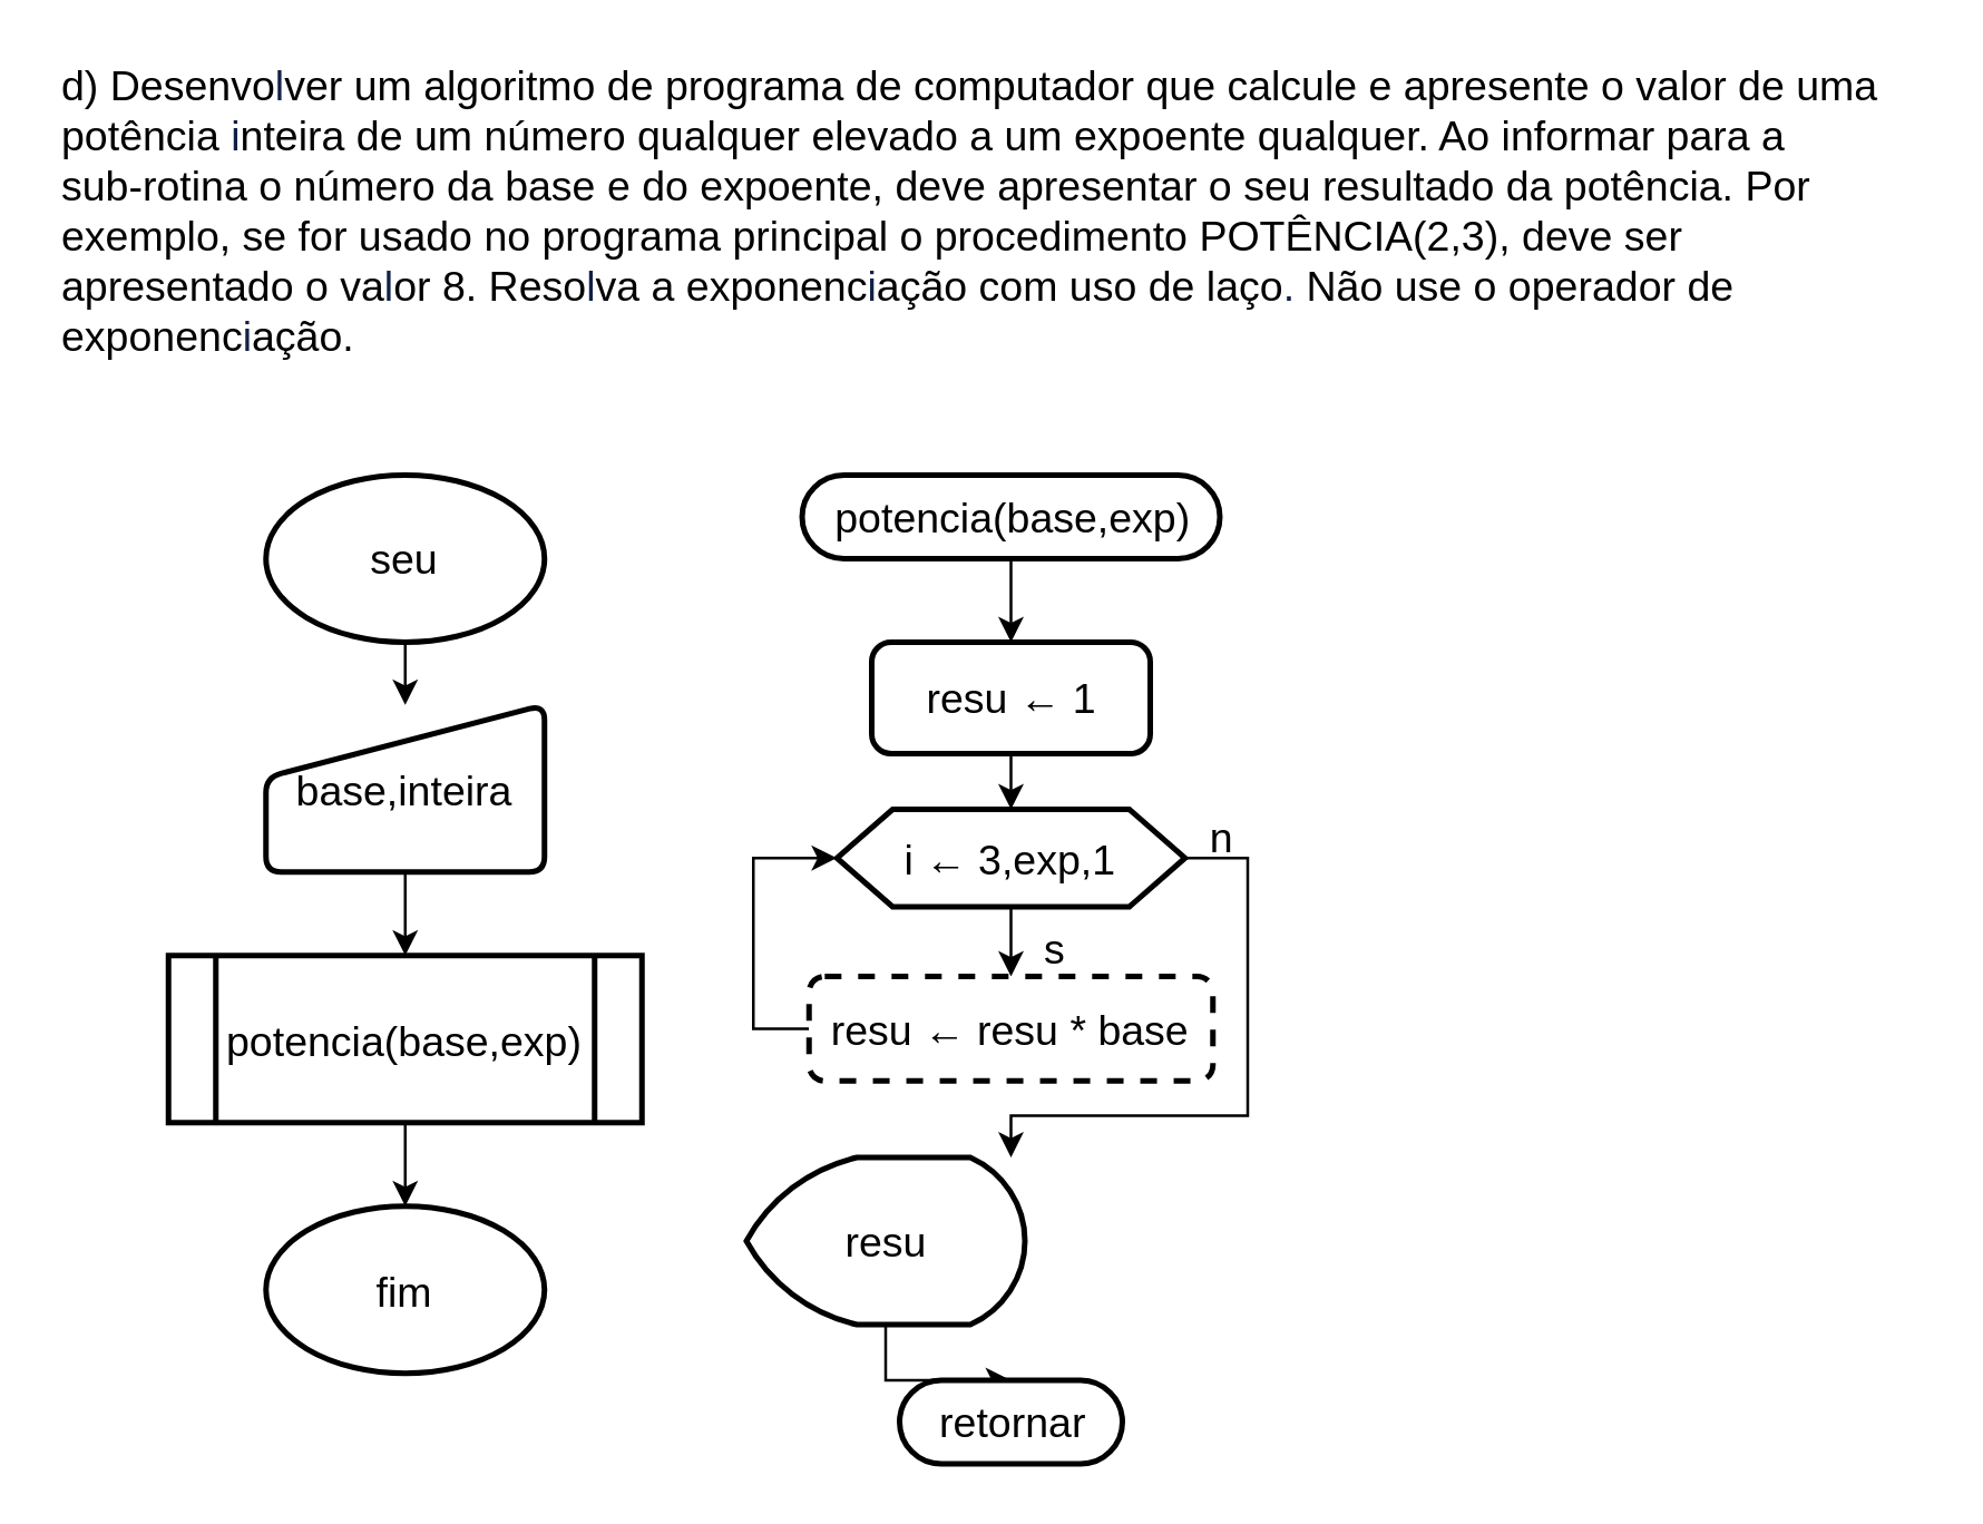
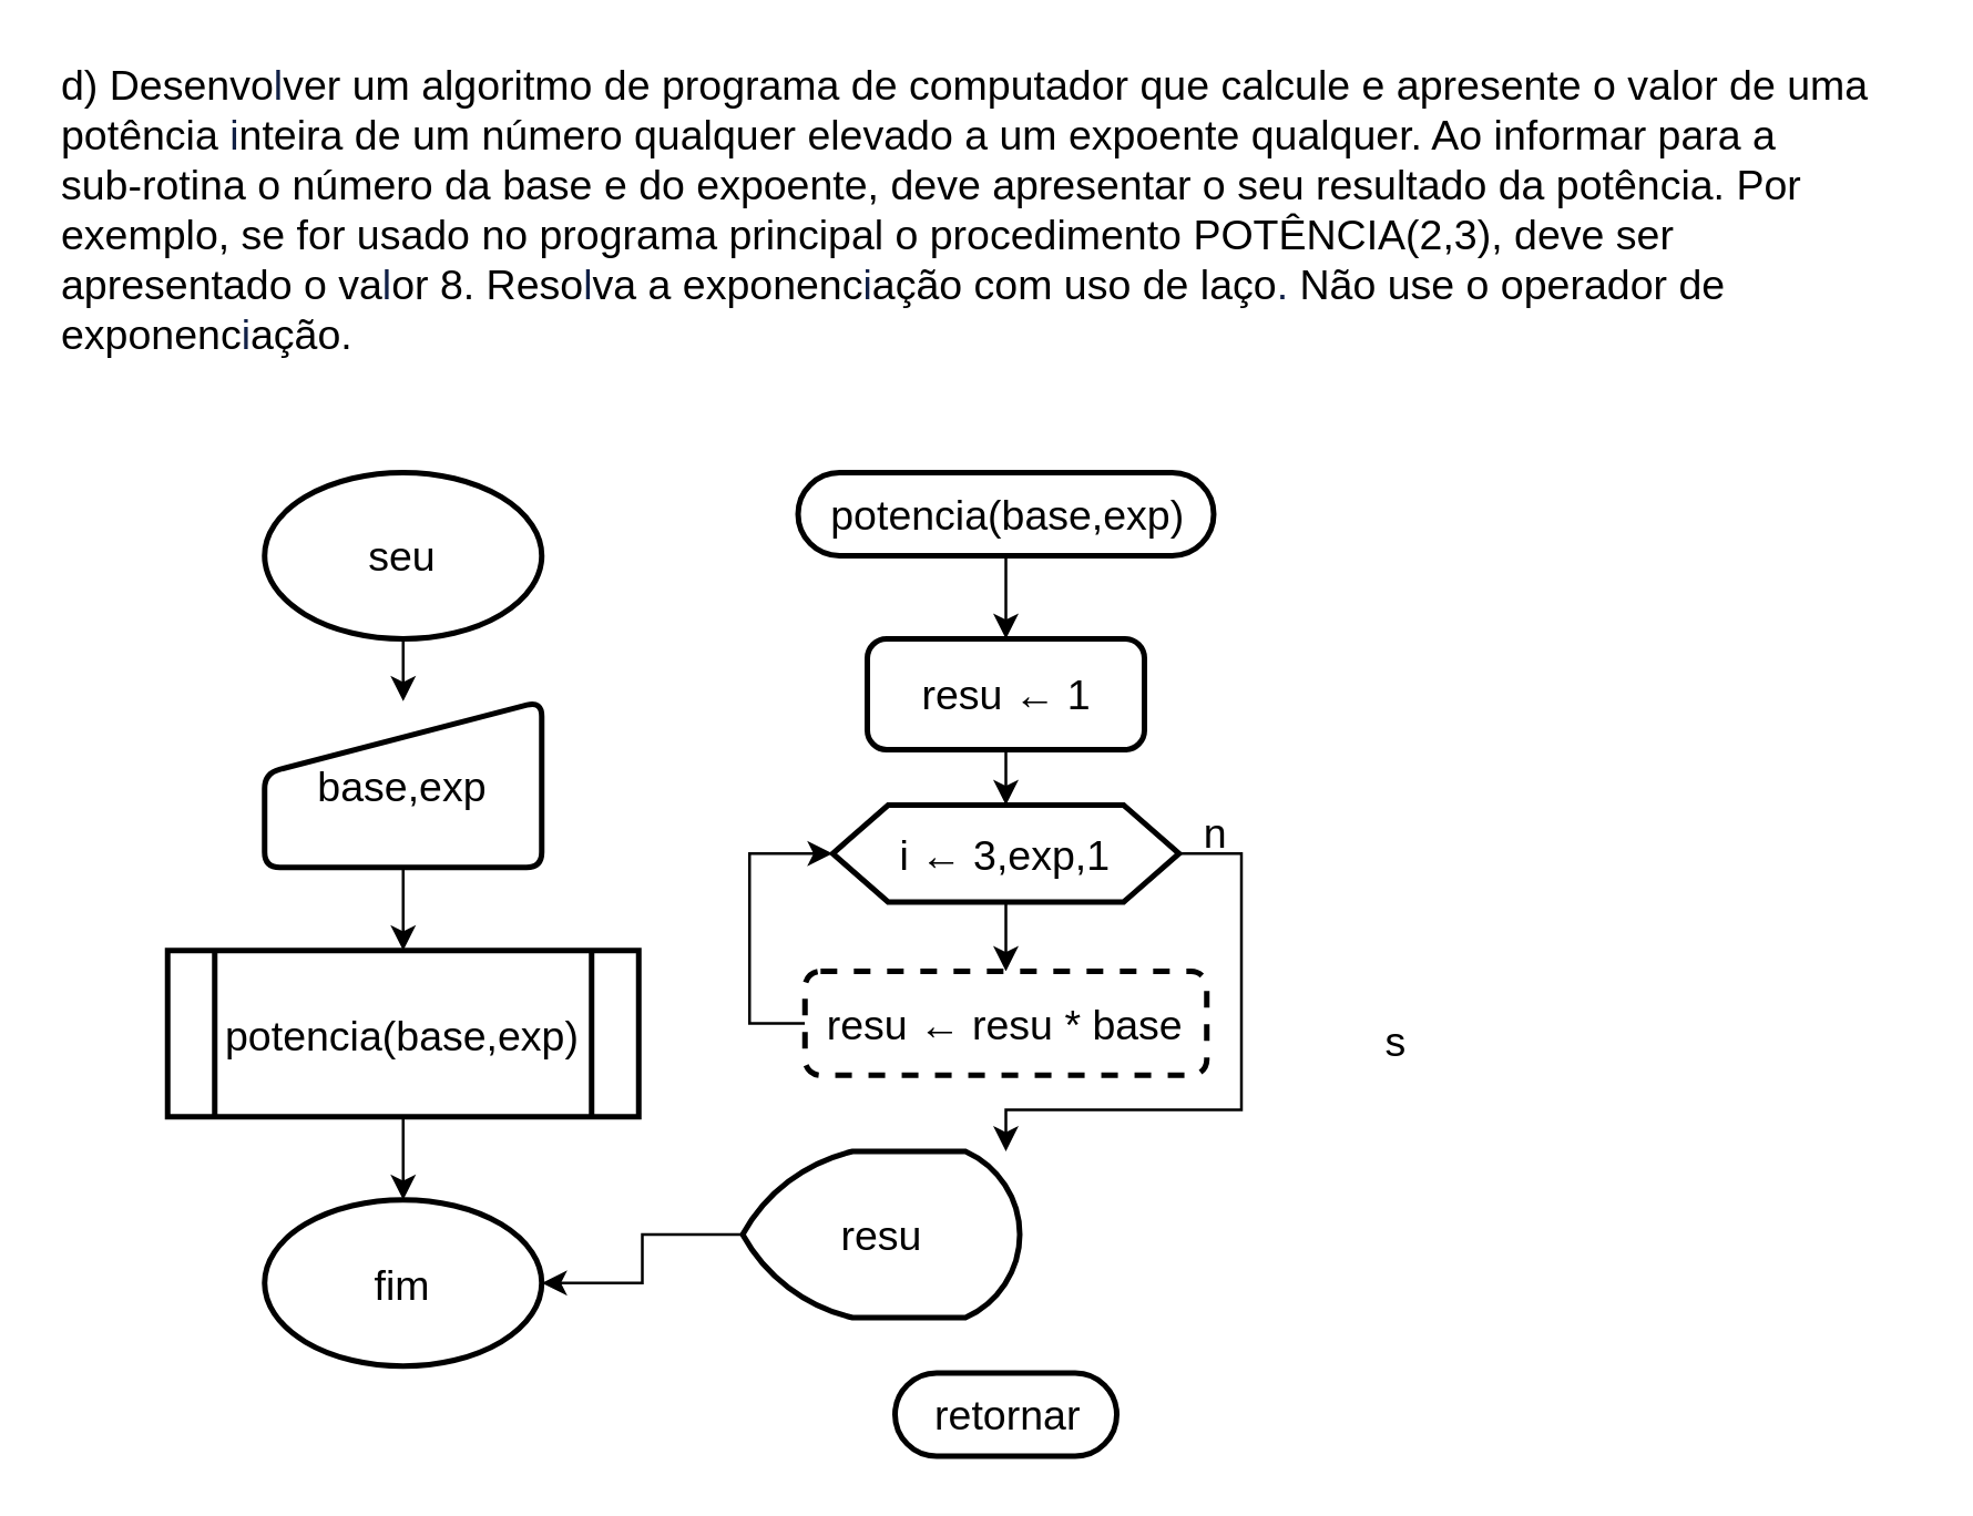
  <mxCell id="0" />
  <mxCell id="1" parent="0" />
  <mxCell id="2" value="&lt;span class=&quot;fontstyle0&quot; style=&quot;font-size: 15px;&quot;&gt;d) Desenvo&lt;/span&gt;&lt;span style=&quot;color: rgb(16, 32, 70); font-size: 15px;&quot; class=&quot;fontstyle0&quot;&gt;l&lt;/span&gt;&lt;span class=&quot;fontstyle0&quot; style=&quot;font-size: 15px;&quot;&gt;ver um algoritmo de programa de computador que calcule e apresente o valor de uma&lt;br style=&quot;font-size: 15px;&quot;&gt;potência &lt;/span&gt;&lt;span style=&quot;color: rgb(16, 32, 70); font-size: 15px;&quot; class=&quot;fontstyle0&quot;&gt;i&lt;/span&gt;&lt;span class=&quot;fontstyle0&quot; style=&quot;font-size: 15px;&quot;&gt;nteira de um número qualquer elevado a um expoente qualquer. Ao informar para a&lt;br style=&quot;font-size: 15px;&quot;&gt;sub-rotina o número da base e do expoente, deve apresentar o seu resultado da potência. Por&lt;br style=&quot;font-size: 15px;&quot;&gt;&lt;/span&gt; &lt;span class=&quot;fontstyle0&quot; style=&quot;font-size: 15px;&quot;&gt;exemplo, se for usado no programa principal o procedimento POTÊNCIA(2,3), deve ser&lt;br style=&quot;font-size: 15px;&quot;&gt;apresentado o va&lt;/span&gt;&lt;span style=&quot;color: rgb(17, 33, 71); font-size: 15px;&quot; class=&quot;fontstyle0&quot;&gt;l&lt;/span&gt;&lt;span class=&quot;fontstyle0&quot; style=&quot;font-size: 15px;&quot;&gt;or 8. Reso&lt;/span&gt;&lt;span style=&quot;color: rgb(17, 33, 71); font-size: 15px;&quot; class=&quot;fontstyle0&quot;&gt;l&lt;/span&gt;&lt;span class=&quot;fontstyle0&quot; style=&quot;font-size: 15px;&quot;&gt;va a exponenc&lt;/span&gt;&lt;span style=&quot;color: rgb(17, 33, 71); font-size: 15px;&quot; class=&quot;fontstyle0&quot;&gt;i&lt;/span&gt;&lt;span class=&quot;fontstyle0&quot; style=&quot;font-size: 15px;&quot;&gt;ação com uso de laço&lt;/span&gt;&lt;span style=&quot;color: rgb(17, 33, 71); font-size: 15px;&quot; class=&quot;fontstyle0&quot;&gt;. &lt;/span&gt;&lt;span class=&quot;fontstyle0&quot; style=&quot;font-size: 15px;&quot;&gt;Não use o operador de&lt;br style=&quot;font-size: 15px;&quot;&gt;exponenc&lt;/span&gt;&lt;span style=&quot;color: rgb(17, 33, 71); font-size: 15px;&quot; class=&quot;fontstyle0&quot;&gt;i&lt;/span&gt;&lt;span class=&quot;fontstyle0&quot; style=&quot;font-size: 15px;&quot;&gt;ação.&lt;/span&gt; &lt;br style=&quot;font-size: 15px;&quot;&gt;" style="text;html=1;align=left;verticalAlign=middle;resizable=0;points=[];autosize=1;strokeColor=none;fillColor=none;fontSize=15;" vertex="1" parent="1"><mxGeometry width="670" height="110" as="geometry" x="20" y="20" /></mxCell>
  <mxCell id="3" value="" style="edgeStyle=orthogonalEdgeStyle;rounded=0;orthogonalLoop=1;jettySize=auto;html=1;fontSize=15;" edge="1" parent="1" source="4" target="9"><mxGeometry relative="1" as="geometry" /></mxCell>
  <mxCell id="4" value="potencia(base,exp)" style="html=1;dashed=0;whitespace=wrap;shape=mxgraph.dfd.start;fontSize=15;strokeWidth=2;" vertex="1" parent="1"><mxGeometry x="287.5" y="170" width="150" height="30" as="geometry" /></mxCell>
  <mxCell id="5" value="" style="edgeStyle=orthogonalEdgeStyle;rounded=0;orthogonalLoop=1;jettySize=auto;html=1;fontSize=15;" edge="1" parent="1" source="7" target="11"><mxGeometry relative="1" as="geometry" /></mxCell>
  <mxCell id="6" style="edgeStyle=orthogonalEdgeStyle;rounded=0;orthogonalLoop=1;jettySize=auto;html=1;exitX=1;exitY=0.5;exitDx=0;exitDy=0;fontSize=15;" edge="1" parent="1" source="7" target="14"><mxGeometry relative="1" as="geometry"><Array as="points"><mxPoint x="447.5" y="308" /><mxPoint x="447.5" y="400" /><mxPoint x="362.5" y="400" /></Array></mxGeometry></mxCell>
  <mxCell id="7" value="i ← 3,exp,1" style="shape=hexagon;perimeter=hexagonPerimeter2;whiteSpace=wrap;html=1;fixedSize=1;fontSize=15;dashed=0;strokeWidth=2;" vertex="1" parent="1"><mxGeometry x="300" y="290" width="125" height="35" as="geometry" /></mxCell>
  <mxCell id="8" value="" style="edgeStyle=orthogonalEdgeStyle;rounded=0;orthogonalLoop=1;jettySize=auto;html=1;fontSize=15;" edge="1" parent="1" source="9" target="7"><mxGeometry relative="1" as="geometry" /></mxCell>
  <mxCell id="9" value="resu ← 1" style="rounded=1;whiteSpace=wrap;html=1;absoluteArcSize=1;arcSize=14;strokeWidth=2;fontSize=15;" vertex="1" parent="1"><mxGeometry x="312.5" y="230" width="100" height="40" as="geometry" /></mxCell>
  <mxCell id="10" style="edgeStyle=orthogonalEdgeStyle;rounded=0;orthogonalLoop=1;jettySize=auto;html=1;exitX=0;exitY=0.5;exitDx=0;exitDy=0;entryX=0;entryY=0.5;entryDx=0;entryDy=0;fontSize=15;" edge="1" parent="1" source="11" target="7"><mxGeometry relative="1" as="geometry" /></mxCell>
  <mxCell id="11" value="resu ← resu * base" style="rounded=1;whiteSpace=wrap;html=1;fontSize=15;dashed=1;strokeWidth=2;" vertex="1" parent="1"><mxGeometry x="290" y="350" width="145" height="37.5" as="geometry" /></mxCell>
- <mxCell id="12" value="s" style="text;html=1;align=center;verticalAlign=middle;resizable=0;points=[];autosize=1;strokeColor=none;fillColor=none;fontSize=15;" vertex="1" parent="1"><mxGeometry x="367.5" y="330" width="20" height="20" as="geometry" /></mxCell>
- <mxCell id="13" value="" style="edgeStyle=orthogonalEdgeStyle;rounded=0;orthogonalLoop=1;jettySize=auto;html=1;fontSize=15;" edge="1" parent="1" source="14" target="16"><mxGeometry relative="1" as="geometry" /></mxCell>
+ <mxCell id="12" value="s" style="text;html=1;align=center;verticalAlign=middle;resizable=0;points=[];autosize=1;strokeColor=none;fillColor=none;fontSize=15;" vertex="1" parent="1"><mxGeometry x="492.5" y="365" width="20" height="20" as="geometry" /></mxCell>
+ <mxCell id="13" value="" style="edgeStyle=orthogonalEdgeStyle;rounded=0;orthogonalLoop=1;jettySize=auto;html=1;fontSize=15;" edge="1" parent="1" source="14" target="23"><mxGeometry relative="1" as="geometry" /></mxCell>
  <mxCell id="14" value="resu" style="strokeWidth=2;html=1;shape=mxgraph.flowchart.display;whiteSpace=wrap;fontSize=15;" vertex="1" parent="1"><mxGeometry x="267.5" y="415" width="100" height="60" as="geometry" /></mxCell>
  <mxCell id="15" value="n" style="text;html=1;align=center;verticalAlign=middle;resizable=0;points=[];autosize=1;strokeColor=none;fillColor=none;fontSize=15;" vertex="1" parent="1"><mxGeometry x="427.5" y="290" width="20" height="20" as="geometry" /></mxCell>
  <mxCell id="16" value="retornar" style="html=1;dashed=0;whitespace=wrap;shape=mxgraph.dfd.start;fontSize=15;strokeWidth=2;" vertex="1" parent="1"><mxGeometry x="322.5" y="495" width="80" height="30" as="geometry" /></mxCell>
  <mxCell id="17" value="" style="edgeStyle=orthogonalEdgeStyle;rounded=0;orthogonalLoop=1;jettySize=auto;html=1;fontSize=15;" edge="1" parent="1" source="18" target="20"><mxGeometry relative="1" as="geometry" /></mxCell>
  <mxCell id="18" value="seu" style="strokeWidth=2;html=1;shape=mxgraph.flowchart.start_1;whiteSpace=wrap;fontSize=15;" vertex="1" parent="1"><mxGeometry x="95" y="170" width="100" height="60" as="geometry" /></mxCell>
  <mxCell id="19" value="" style="edgeStyle=orthogonalEdgeStyle;rounded=0;orthogonalLoop=1;jettySize=auto;html=1;fontSize=15;" edge="1" parent="1" source="20" target="22"><mxGeometry relative="1" as="geometry" /></mxCell>
- <mxCell id="20" value="base,inteira" style="html=1;strokeWidth=2;shape=manualInput;whiteSpace=wrap;rounded=1;size=26;arcSize=11;fontSize=15;" vertex="1" parent="1"><mxGeometry x="95" y="252.5" width="100" height="60" as="geometry" /></mxCell>
+ <mxCell id="20" value="base,exp" style="html=1;strokeWidth=2;shape=manualInput;whiteSpace=wrap;rounded=1;size=26;arcSize=11;fontSize=15;" vertex="1" parent="1"><mxGeometry x="95" y="252.5" width="100" height="60" as="geometry" /></mxCell>
  <mxCell id="21" value="" style="edgeStyle=orthogonalEdgeStyle;rounded=0;orthogonalLoop=1;jettySize=auto;html=1;fontSize=15;" edge="1" parent="1" source="22" target="23"><mxGeometry relative="1" as="geometry" /></mxCell>
  <mxCell id="22" value="potencia(base,exp)" style="shape=process;whiteSpace=wrap;html=1;backgroundOutline=1;fontSize=15;strokeWidth=2;rounded=1;arcSize=0;" vertex="1" parent="1"><mxGeometry x="60" y="342.5" width="170" height="60" as="geometry" /></mxCell>
  <mxCell id="23" value="fim" style="strokeWidth=2;html=1;shape=mxgraph.flowchart.start_1;whiteSpace=wrap;fontSize=15;" vertex="1" parent="1"><mxGeometry x="95" y="432.5" width="100" height="60" as="geometry" /></mxCell>
